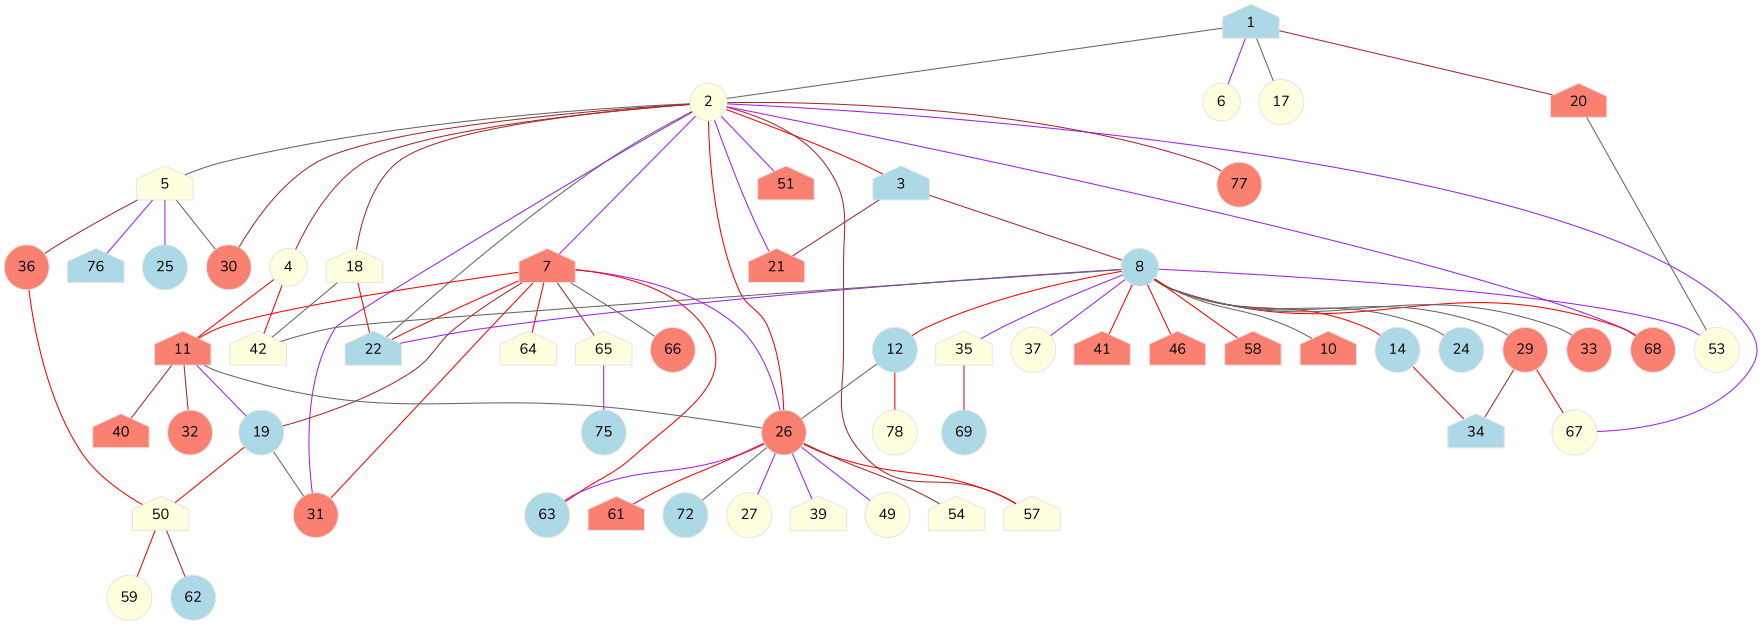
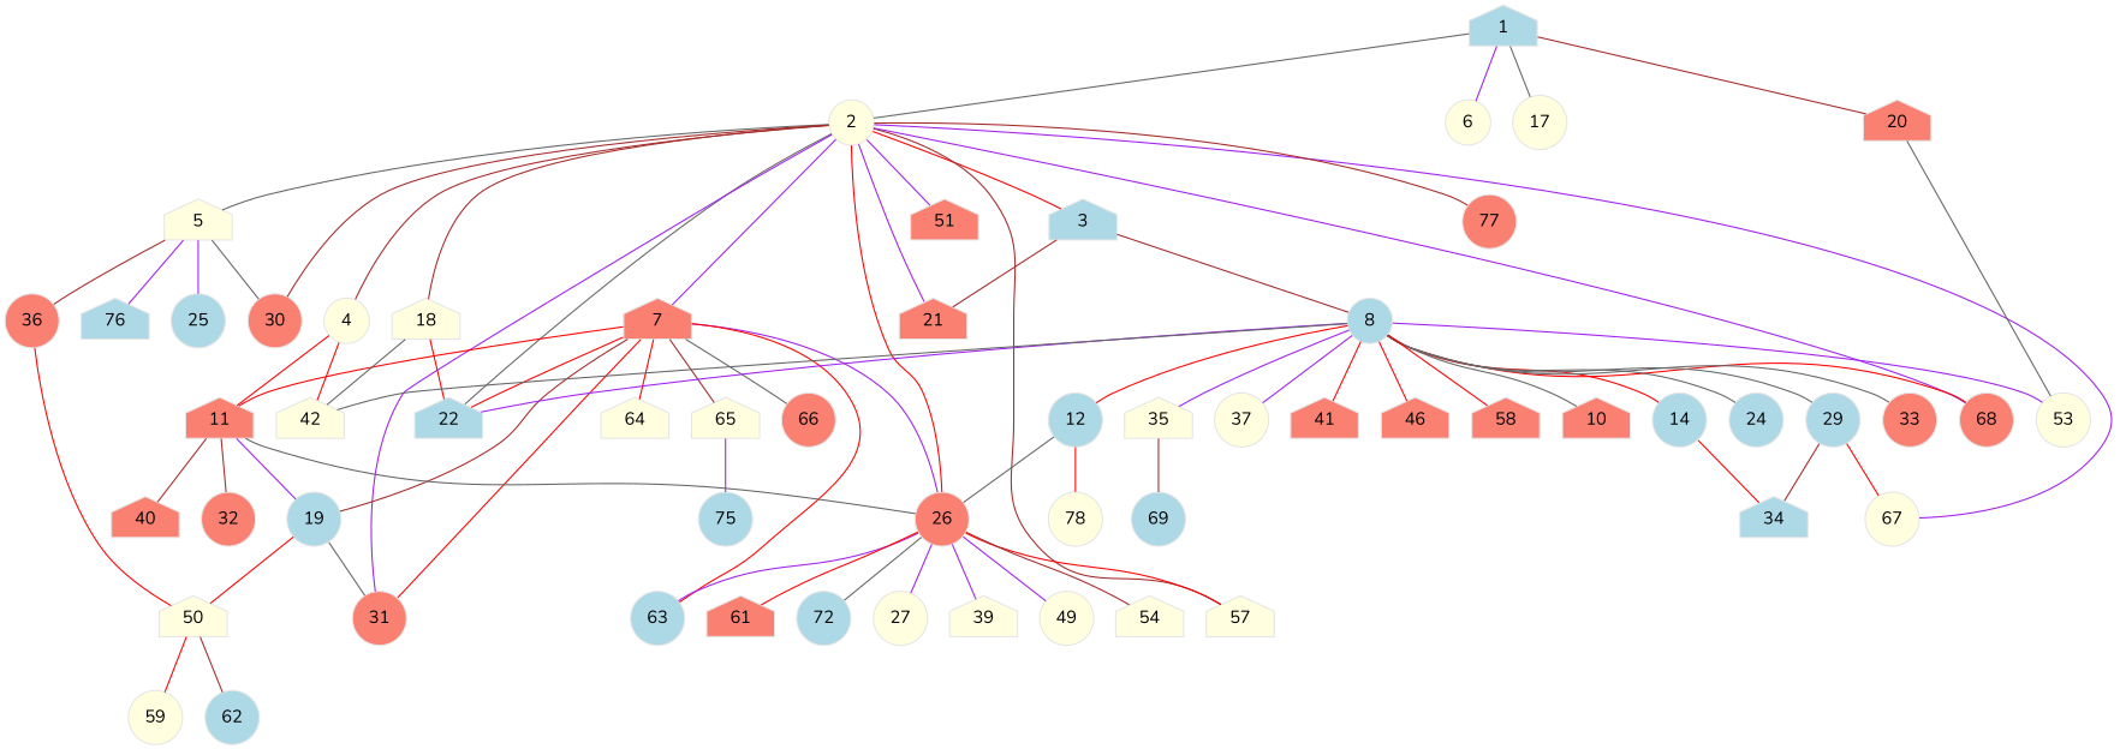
  graph {
    fontname=Nunito
    node [color=gray90 fillcolor=lightyellow fontname=Nunito shape=circle style=filled]
    edge [color=red fontname=Nunito]
    1 [fillcolor=lightblue shape=house super="+52"]
    2 [super="+15"]
    6 [super="+16"]
    17
    20 [fillcolor=salmon shape=house super="+28"]
    3 [fillcolor=lightblue shape=house super="+73"]
    4 [super="+23"]
    5 [shape=house super="+9"]
    7 [fillcolor=salmon shape=house super="+60"]
    18 [shape=house]
    21 [fillcolor=salmon shape=house super="+44"]
    22 [fillcolor=lightblue shape=house super="+47"]
    26 [fillcolor=salmon super="+55"]
    30 [fillcolor=salmon]
    31 [fillcolor=salmon]
    51 [fillcolor=salmon shape=house]
    57 [shape=house]
    67
    68 [fillcolor=salmon]
    77 [fillcolor=salmon]
    53
    8 [fillcolor=lightblue super="+13"]
    11 [fillcolor=salmon shape=house super="+74"]
    42 [shape=house super="+45"]
    25 [fillcolor=lightblue]
    36 [fillcolor=salmon]
    76 [fillcolor=lightblue shape=house]
    19 [fillcolor=lightblue super="+48"]
    63 [fillcolor=lightblue]
    64 [shape=house]
    65 [shape=house]
    66 [fillcolor=salmon]
    27
    39 [shape=house]
    49 [super="+56"]
    54 [shape=house]
    61 [fillcolor=salmon shape=house]
    72 [fillcolor=lightblue]
    10 [fillcolor=salmon shape=house]
    12 [fillcolor=lightblue super="+38"]
    14 [fillcolor=lightblue]
    24 [fillcolor=lightblue]
-   29 [fillcolor=salmon]
+   29 [fillcolor=lightblue]
    33 [fillcolor=salmon]
    35 [shape=house]
    37
    41 [fillcolor=salmon shape=house super="+43"]
    46 [fillcolor=salmon shape=house]
    58 [fillcolor=salmon shape=house]
    32 [fillcolor=salmon]
    40 [fillcolor=salmon shape=house]
    50 [shape=house super="+70"]
    75 [fillcolor=lightblue]
    78
    34 [fillcolor=lightblue shape=house super="+71"]
    69 [fillcolor=lightblue]
    59
    62 [fillcolor=lightblue]
    1 -- 2 [color=gray40]
    1 -- 6 [color=purple]
    1 -- 17 [color=gray40]
    1 -- 20 [color=brown]
    2 -- 3
    2 -- 4 [color=brown]
    2 -- 5 [color=gray40]
    2 -- 7 [color=purple]
    2 -- 18 [color=brown]
    2 -- 21 [color=purple]
    2 -- 22 [color=gray40]
    2 -- 26
    2 -- 30 [color=brown]
    2 -- 31 [color=purple]
    2 -- 51 [color=purple]
    2 -- 57 [color=brown]
    2 -- 67 [color=purple]
    2 -- 68 [color=purple]
    2 -- 77 [color=brown]
    20 -- 53 [color=gray40]
    3 -- 21 [color=brown]
    3 -- 8 [color=brown]
    4 -- 11
    4 -- 42
    5 -- 30 [color=gray40]
    5 -- 25 [color=purple]
    5 -- 36 [color=brown]
    5 -- 76 [color=purple]
    7 -- 22
    7 -- 26 [color=purple]
    7 -- 31
    7 -- 11
    7 -- 19 [color=brown]
    7 -- 63
    7 -- 64
    7 -- 65 [color=brown]
    7 -- 66 [color=gray40]
    18 -- 22
    18 -- 42 [color=gray40]
    26 -- 57
    26 -- 63 [color=purple]
    26 -- 27 [color=purple]
    26 -- 39 [color=purple]
    26 -- 49 [color=purple]
    26 -- 54 [color=brown]
    26 -- 61
    26 -- 72 [color=gray40]
    8 -- 22 [color=purple]
    8 -- 68
    8 -- 53 [color=purple]
    8 -- 42 [color=gray40 weight=2]
    8 -- 10 [color=gray40]
    8 -- 12
    8 -- 14
    8 -- 24 [color=gray40]
    8 -- 29 [color=gray40]
    8 -- 33 [color=gray40]
    8 -- 35 [color=purple]
    8 -- 37 [color=purple]
    8 -- 41
    8 -- 46
    8 -- 58
    11 -- 26 [color=gray40]
    11 -- 19 [color=purple]
    11 -- 32 [color=brown]
    11 -- 40 [color=brown]
    36 -- 50
    19 -- 31 [color=gray40]
    19 -- 50
    65 -- 75 [color=purple]
    12 -- 26 [color=gray40]
    12 -- 78
    14 -- 34
    29 -- 67
    29 -- 34 [color=brown]
    35 -- 69 [color=brown]
    50 -- 59
    50 -- 62 [color=brown]
  }
